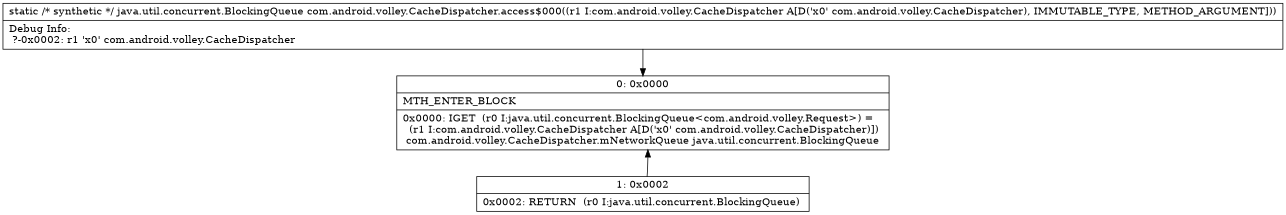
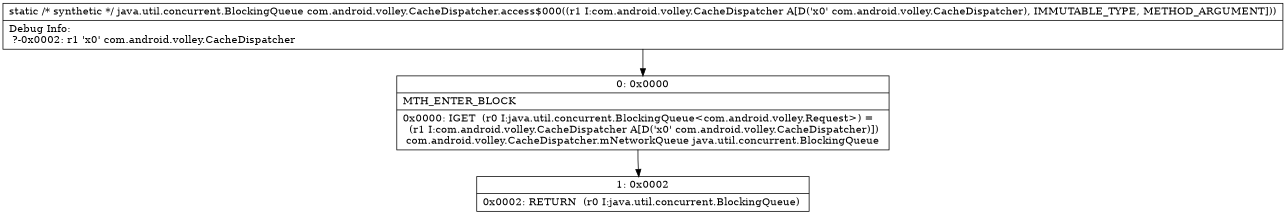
  digraph {
    node [shape=record]
    n1 [label="{0\:\ 0x0000|MTH_ENTER_BLOCK\l|0x0000: IGET  (r0 I:java.util.concurrent.BlockingQueue\<com.android.volley.Request\>) = \l  (r1 I:com.android.volley.CacheDispatcher A[D('x0' com.android.volley.CacheDispatcher)])\l com.android.volley.CacheDispatcher.mNetworkQueue java.util.concurrent.BlockingQueue \l}"]
    n2 [label="{1\:\ 0x0002|0x0002: RETURN  (r0 I:java.util.concurrent.BlockingQueue) \l}"]
    n3 [label="{static \/* synthetic *\/ java.util.concurrent.BlockingQueue com.android.volley.CacheDispatcher.access$000((r1 I:com.android.volley.CacheDispatcher A[D('x0' com.android.volley.CacheDispatcher), IMMUTABLE_TYPE, METHOD_ARGUMENT]))  | Debug Info:\l  ?\-0x0002: r1 'x0' com.android.volley.CacheDispatcher\l}"]
-   n2 -> n1
+   n1 -> n2
    n3 -> n1
  }
